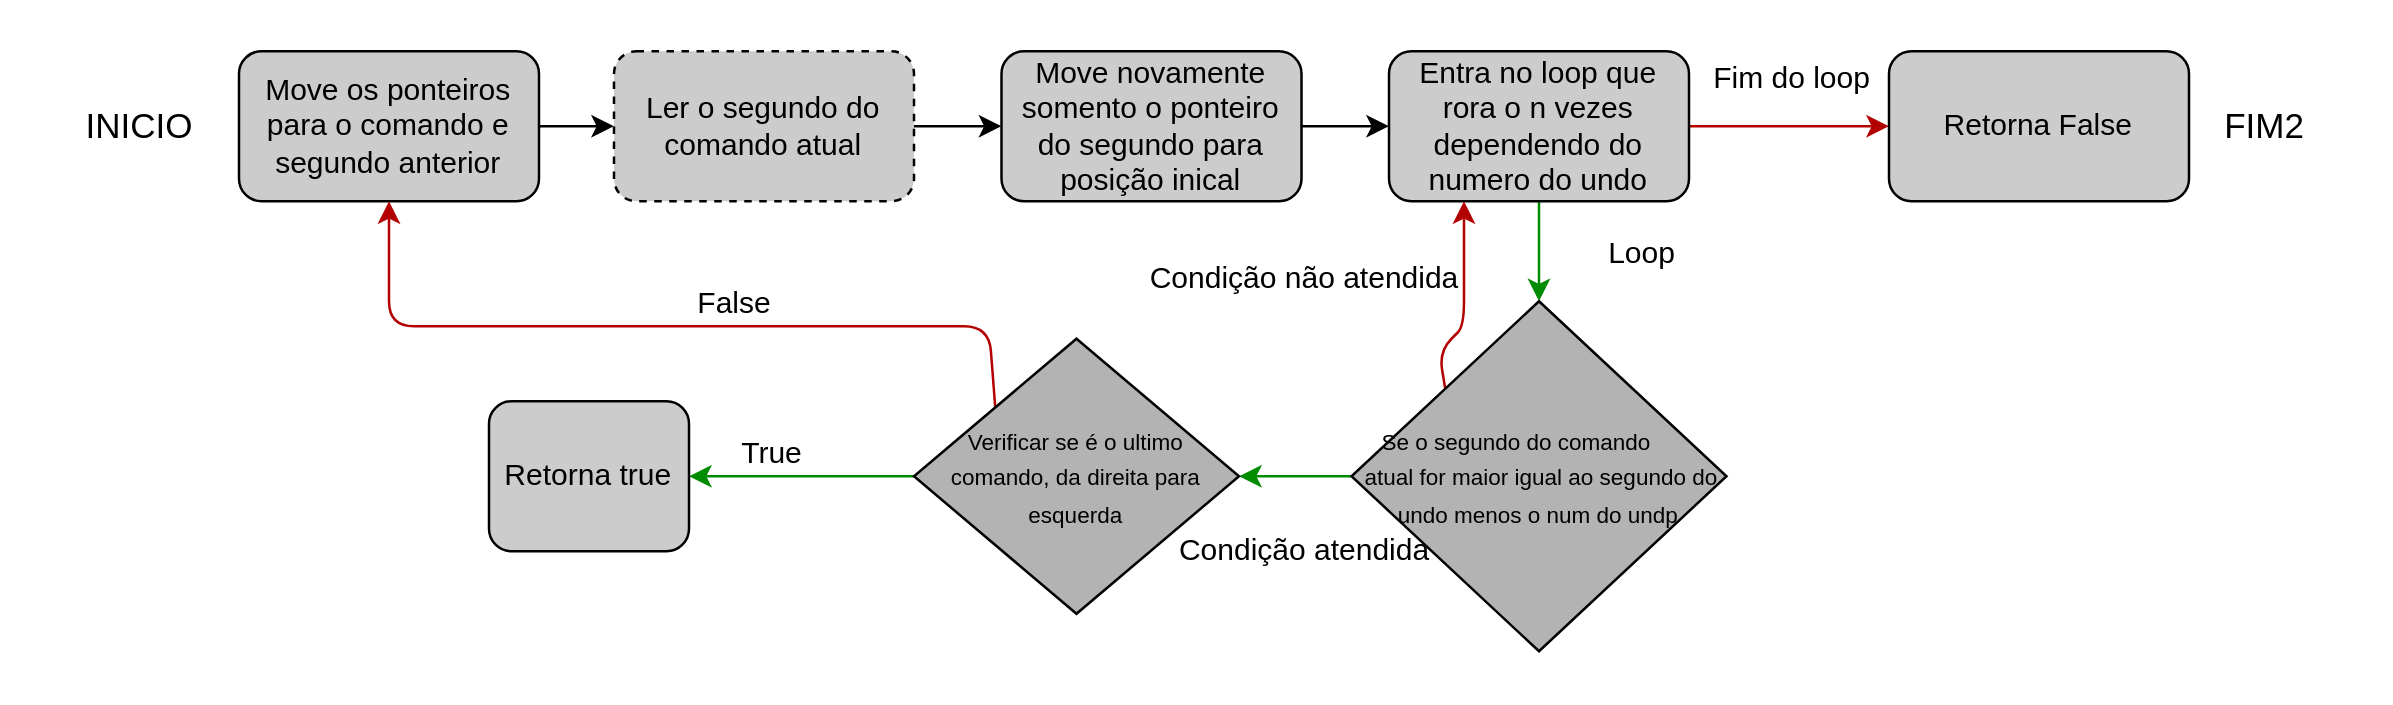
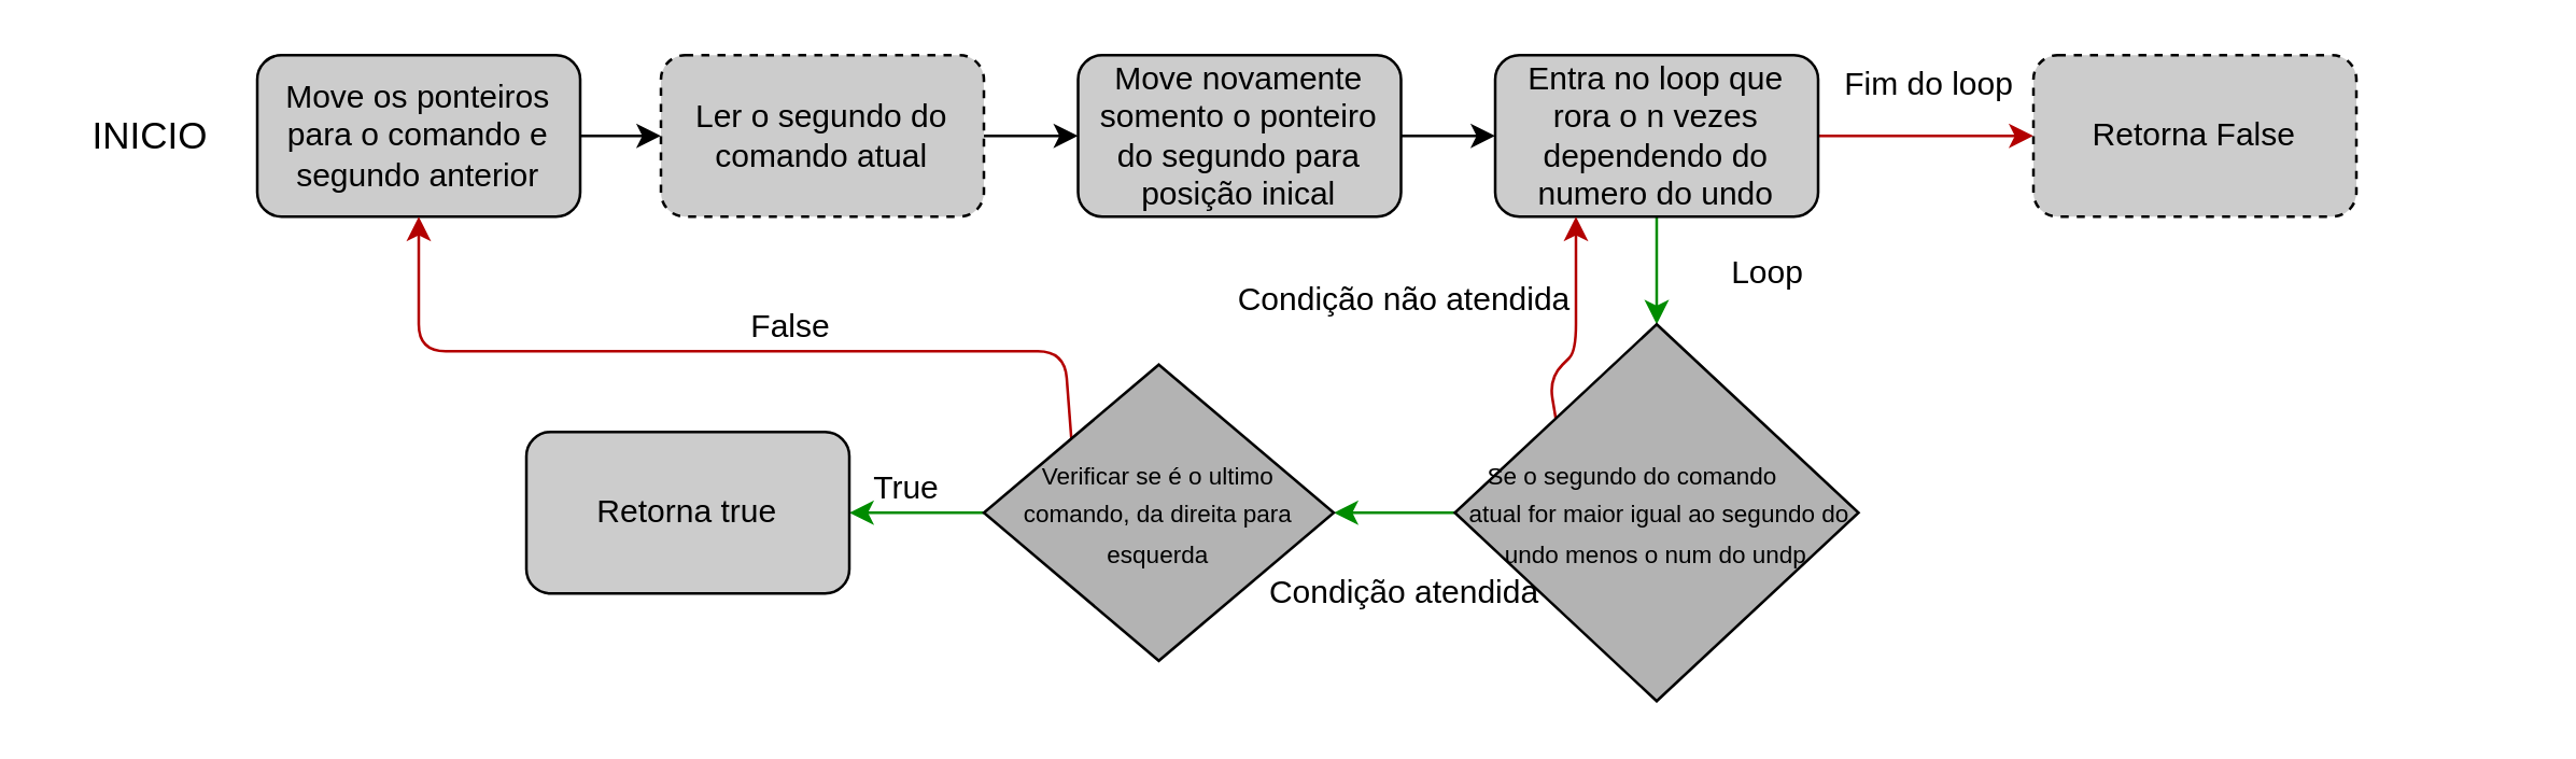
  <mxCell id="0" />
  <mxCell id="1" parent="0" />
  <mxCell id="2" value="&lt;font color=&quot;#000000&quot; style=&quot;font-size: 14px;&quot;&gt;INICIO&lt;/font&gt;" style="text;html=1;align=center;verticalAlign=middle;resizable=0;points=[];autosize=1;strokeColor=none;fillColor=none;" parent="1" vertex="1"><mxGeometry x="20" y="35" width="70" height="30" as="geometry" /></mxCell>
  <mxCell id="3" style="edgeStyle=none;html=1;entryX=0;entryY=0.5;entryDx=0;entryDy=0;fontSize=14;fontColor=#000000;" parent="1" source="4" target="6" edge="1"><mxGeometry relative="1" as="geometry" /></mxCell>
  <mxCell id="4" value="&lt;font color=&quot;#000000&quot;&gt;Move os ponteiros para o comando e segundo anterior&lt;/font&gt;" style="rounded=1;whiteSpace=wrap;html=1;strokeColor=#000000;fillColor=#CCCCCC;" parent="1" vertex="1"><mxGeometry x="95" y="20" width="120" height="60" as="geometry" /></mxCell>
  <mxCell id="5" style="edgeStyle=none;html=1;entryX=0;entryY=0.5;entryDx=0;entryDy=0;fontSize=14;fontColor=#000000;" parent="1" source="6" target="8" edge="1"><mxGeometry relative="1" as="geometry" /></mxCell>
  <mxCell id="6" value="&lt;font color=&quot;#000000&quot;&gt;Ler o segundo do comando atual&lt;/font&gt;" style="rounded=1;whiteSpace=wrap;html=1;strokeColor=#000000;fillColor=#CCCCCC;dashed=1;" parent="1" vertex="1"><mxGeometry x="245" y="20" width="120" height="60" as="geometry" /></mxCell>
  <mxCell id="7" style="edgeStyle=none;html=1;entryX=0;entryY=0.5;entryDx=0;entryDy=0;fontSize=14;fontColor=#000000;" parent="1" source="8" target="12" edge="1"><mxGeometry relative="1" as="geometry" /></mxCell>
  <mxCell id="8" value="&lt;font color=&quot;#000000&quot;&gt;Move novamente somento o ponteiro do segundo para posição inical&lt;/font&gt;" style="rounded=1;whiteSpace=wrap;html=1;strokeColor=#000000;fillColor=#CCCCCC;" parent="1" vertex="1"><mxGeometry x="400" y="20" width="120" height="60" as="geometry" /></mxCell>
  <mxCell id="9" style="edgeStyle=none;html=1;fontSize=14;fontColor=#000000;fillColor=#008a00;strokeColor=#008C00;" parent="1" source="12" target="16" edge="1"><mxGeometry relative="1" as="geometry" /></mxCell>
  <mxCell id="10" style="edgeStyle=none;html=1;entryX=0;entryY=0.5;entryDx=0;entryDy=0;fontSize=12;fontColor=#000000;fillColor=#a20025;strokeColor=#B30000;" parent="1" source="12" target="23" edge="1"><mxGeometry relative="1" as="geometry" /></mxCell>
  <mxCell id="11" value="Fim do loop" style="edgeLabel;html=1;align=center;verticalAlign=middle;resizable=0;points=[];fontSize=12;fontColor=#000000;labelBackgroundColor=none;" parent="10" vertex="1" connectable="0"><mxGeometry x="-0.4" y="2" relative="1" as="geometry"><mxPoint x="16" y="-18" as="offset" /></mxGeometry></mxCell>
  <mxCell id="12" value="&lt;font color=&quot;#000000&quot;&gt;Entra no loop que rora o n vezes dependendo do numero do undo&lt;/font&gt;" style="rounded=1;whiteSpace=wrap;html=1;strokeColor=#000000;fillColor=#CCCCCC;" parent="1" vertex="1"><mxGeometry x="555" y="20" width="120" height="60" as="geometry" /></mxCell>
  <mxCell id="13" style="edgeStyle=none;html=1;fontSize=9;fontColor=#000000;entryX=0.25;entryY=1;entryDx=0;entryDy=0;exitX=0;exitY=0;exitDx=0;exitDy=0;fillColor=#a20025;strokeColor=#B30000;" parent="1" source="16" target="12" edge="1"><mxGeometry relative="1" as="geometry"><mxPoint x="505" y="190" as="targetPoint" /><Array as="points"><mxPoint x="575" y="140" /><mxPoint x="585" y="130" /></Array></mxGeometry></mxCell>
  <mxCell id="14" value="Condição não atendida" style="edgeLabel;html=1;align=center;verticalAlign=middle;resizable=0;points=[];fontSize=12;fontColor=#000000;labelBackgroundColor=none;" parent="13" vertex="1" connectable="0"><mxGeometry x="-0.203" y="-4" relative="1" as="geometry"><mxPoint x="-69" y="-17" as="offset" /></mxGeometry></mxCell>
  <mxCell id="15" style="edgeStyle=none;html=1;entryX=1;entryY=0.5;entryDx=0;entryDy=0;fontSize=12;fontColor=#000000;exitX=0;exitY=0.5;exitDx=0;exitDy=0;fillColor=#008a00;strokeColor=#008C00;" parent="1" source="16" target="21" edge="1"><mxGeometry relative="1" as="geometry"><mxPoint x="535" y="190" as="sourcePoint" /></mxGeometry></mxCell>
  <mxCell id="16" value="&lt;font style=&quot;font-size: 9px;&quot;&gt;Se o segundo do comando&amp;nbsp; &amp;nbsp; &amp;nbsp; &amp;nbsp; &amp;nbsp;atual for maior igual ao segundo do undo menos o num do undp&lt;/font&gt;" style="rhombus;whiteSpace=wrap;html=1;labelBackgroundColor=none;strokeColor=#000000;fontColor=#000000;fillColor=#B3B3B3;gradientColor=none;" parent="1" vertex="1"><mxGeometry x="540" y="120" width="150" height="140" as="geometry" /></mxCell>
  <mxCell id="17" style="edgeStyle=none;html=1;exitX=0;exitY=0;exitDx=0;exitDy=0;entryX=0.5;entryY=1;entryDx=0;entryDy=0;fontSize=12;fontColor=#000000;fillColor=#a20025;strokeColor=#B30000;" parent="1" source="21" target="4" edge="1"><mxGeometry relative="1" as="geometry"><Array as="points"><mxPoint x="395" y="130" /><mxPoint x="155" y="130" /></Array></mxGeometry></mxCell>
  <mxCell id="18" value="False" style="edgeLabel;html=1;align=center;verticalAlign=middle;resizable=0;points=[];fontSize=12;fontColor=#000000;labelBackgroundColor=none;" parent="17" vertex="1" connectable="0"><mxGeometry x="-0.161" y="5" relative="1" as="geometry"><mxPoint y="-15" as="offset" /></mxGeometry></mxCell>
  <mxCell id="19" style="edgeStyle=none;html=1;fontSize=12;fontColor=#000000;entryX=1;entryY=0.5;entryDx=0;entryDy=0;fillColor=#008a00;strokeColor=#008C00;" parent="1" source="21" target="22" edge="1"><mxGeometry relative="1" as="geometry"><mxPoint x="325" y="190" as="targetPoint" /></mxGeometry></mxCell>
  <mxCell id="20" value="True" style="edgeLabel;html=1;align=center;verticalAlign=middle;resizable=0;points=[];fontSize=12;fontColor=#000000;labelBackgroundColor=none;" parent="19" vertex="1" connectable="0"><mxGeometry x="0.4" y="4" relative="1" as="geometry"><mxPoint x="5" y="-14" as="offset" /></mxGeometry></mxCell>
  <mxCell id="21" value="&lt;font style=&quot;font-size: 9px;&quot;&gt;Verificar se é o ultimo comando, da direita para esquerda&lt;/font&gt;" style="rhombus;whiteSpace=wrap;html=1;labelBackgroundColor=none;strokeColor=#000000;fontColor=#000000;fillColor=#B3B3B3;" parent="1" vertex="1"><mxGeometry x="365" y="135" width="130" height="110" as="geometry" /></mxCell>
- <mxCell id="22" value="&lt;font color=&quot;#000000&quot;&gt;Retorna true&lt;/font&gt;" style="rounded=1;whiteSpace=wrap;html=1;strokeColor=#000000;fillColor=#CCCCCC;" parent="1" vertex="1"><mxGeometry x="195" y="160" width="80" height="60" as="geometry" /></mxCell>
- <mxCell id="23" value="&lt;font color=&quot;#000000&quot;&gt;Retorna False&lt;/font&gt;" style="rounded=1;whiteSpace=wrap;html=1;strokeColor=#000000;fillColor=#CCCCCC;" parent="1" vertex="1"><mxGeometry x="755" y="20" width="120" height="60" as="geometry" /></mxCell>
- <mxCell id="24" value="&lt;font color=&quot;#000000&quot; style=&quot;font-size: 14px;&quot;&gt;FIM2&lt;/font&gt;" style="text;html=1;align=center;verticalAlign=middle;resizable=0;points=[];autosize=1;strokeColor=none;fillColor=none;" parent="1" vertex="1"><mxGeometry x="875" y="35" width="60" height="30" as="geometry" /></mxCell>
+ <mxCell id="22" value="&lt;font color=&quot;#000000&quot;&gt;Retorna true&lt;/font&gt;" style="rounded=1;whiteSpace=wrap;html=1;strokeColor=#000000;fillColor=#CCCCCC;" parent="1" vertex="1"><mxGeometry x="195" y="160" width="120" height="60" as="geometry" /></mxCell>
+ <mxCell id="23" value="&lt;font color=&quot;#000000&quot;&gt;Retorna False&lt;/font&gt;" style="rounded=1;whiteSpace=wrap;html=1;strokeColor=#000000;fillColor=#CCCCCC;dashed=1;" parent="1" vertex="1"><mxGeometry x="755" y="20" width="120" height="60" as="geometry" /></mxCell>
  <mxCell id="25" value="Loop" style="edgeLabel;html=1;align=center;verticalAlign=middle;resizable=0;points=[];fontSize=12;fontColor=#000000;labelBackgroundColor=none;" parent="1" vertex="1" connectable="0"><mxGeometry x="655" y="100" as="geometry" /></mxCell>
  <mxCell id="26" value="Condição atendida" style="edgeLabel;html=1;align=center;verticalAlign=middle;resizable=0;points=[];fontSize=12;fontColor=#000000;labelBackgroundColor=none;" parent="1" vertex="1" connectable="0"><mxGeometry x="520" y="219.999" as="geometry" /></mxCell>
